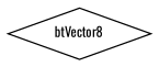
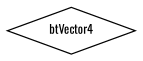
  digraph {
    rankdir=LR
    fontname=Oswald
-   n1 [color=black fillcolor=white fontname=Oswald fontsize=10 height=0.2 label=btVector8 shape=diamond style=filled width=0.4]
+   n1 [color=black fillcolor=white fontname=Oswald fontsize=10 height=0.2 label=btVector4 shape=diamond style=filled width=0.4]
  }
